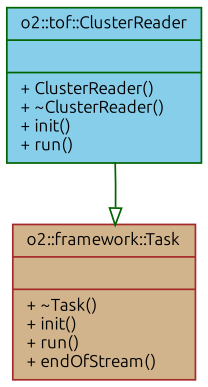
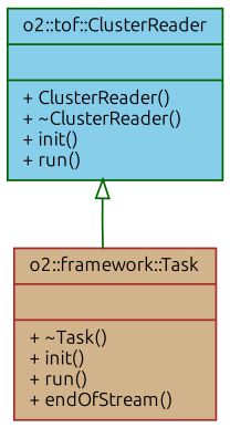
  digraph {
    fontname=Ubuntu
    node [fontname=Ubuntu fontsize=10 shape=record style=filled]
    n1 [color=darkgreen fillcolor=skyblue fontcolor=black height=0.2 label="{o2::tof::ClusterReader\n||+ ClusterReader()\l+ ~ClusterReader()\l+ init()\l+ run()\l}" width=0.4]
    n2 [color=brown height=0.2 label="{o2::framework::Task\n||+ ~Task()\l+ init()\l+ run()\l+ endOfStream()\l}" width=0.4 fillcolor=tan]
-   n2 -> n1 [arrowtail=onormal color=darkgreen dir=back fontname=Ubuntu fontsize=10 labelfontname=Helvetica labelfontsize=10 style=solid]
+   n1 -> n2 [arrowtail=onormal color=darkgreen dir=back fontname=Ubuntu fontsize=10 labelfontname=Helvetica labelfontsize=10 style=solid]
  }
